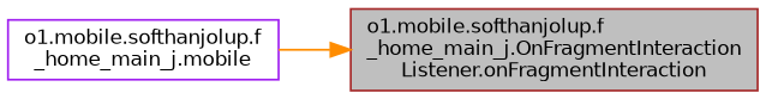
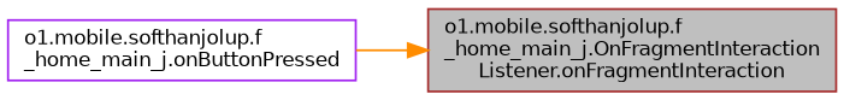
  digraph {
    rankdir=RL
    node [fontname=Helvetica fontsize=10 shape=record style=filled]
    n1 [color=brown fillcolor=grey75 fontcolor=black height=0.2 label="o1.mobile.softhanjolup.f\l_home_main_j.OnFragmentInteraction\lListener.onFragmentInteraction" width=0.4]
-   n2 [color=purple fillcolor=white height=0.2 label="o1.mobile.softhanjolup.f\l_home_main_j.mobile" width=0.4]
+   n2 [color=purple fillcolor=white height=0.2 label="o1.mobile.softhanjolup.f\l_home_main_j.onButtonPressed" width=0.4]
    n1 -> n2 [color=darkorange dir=back fontname=Helvetica fontsize=10 labelfontname=Helvetica labelfontsize=10 style=solid]
  }
